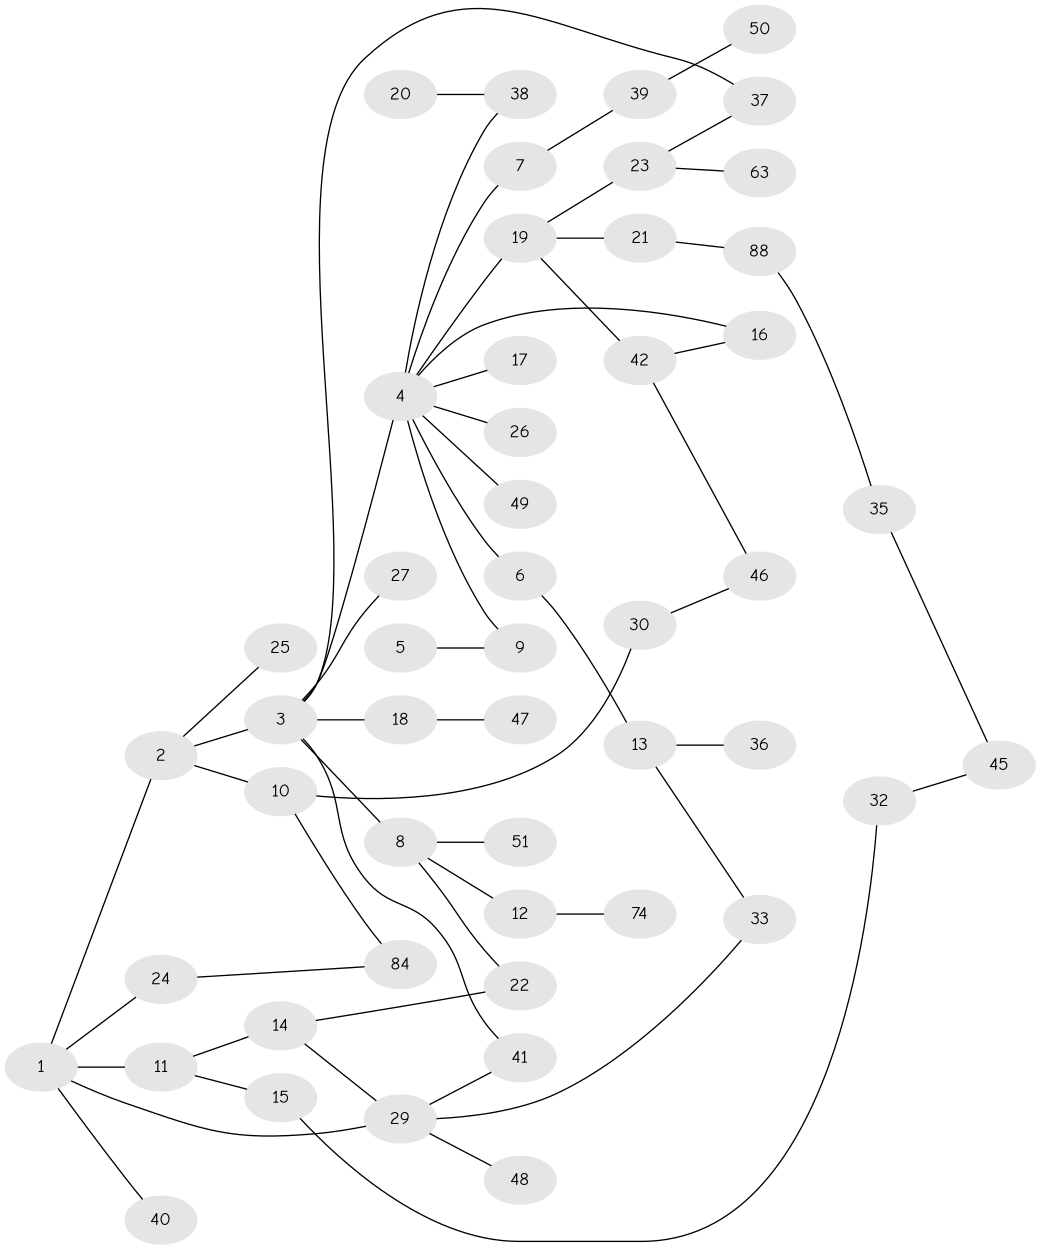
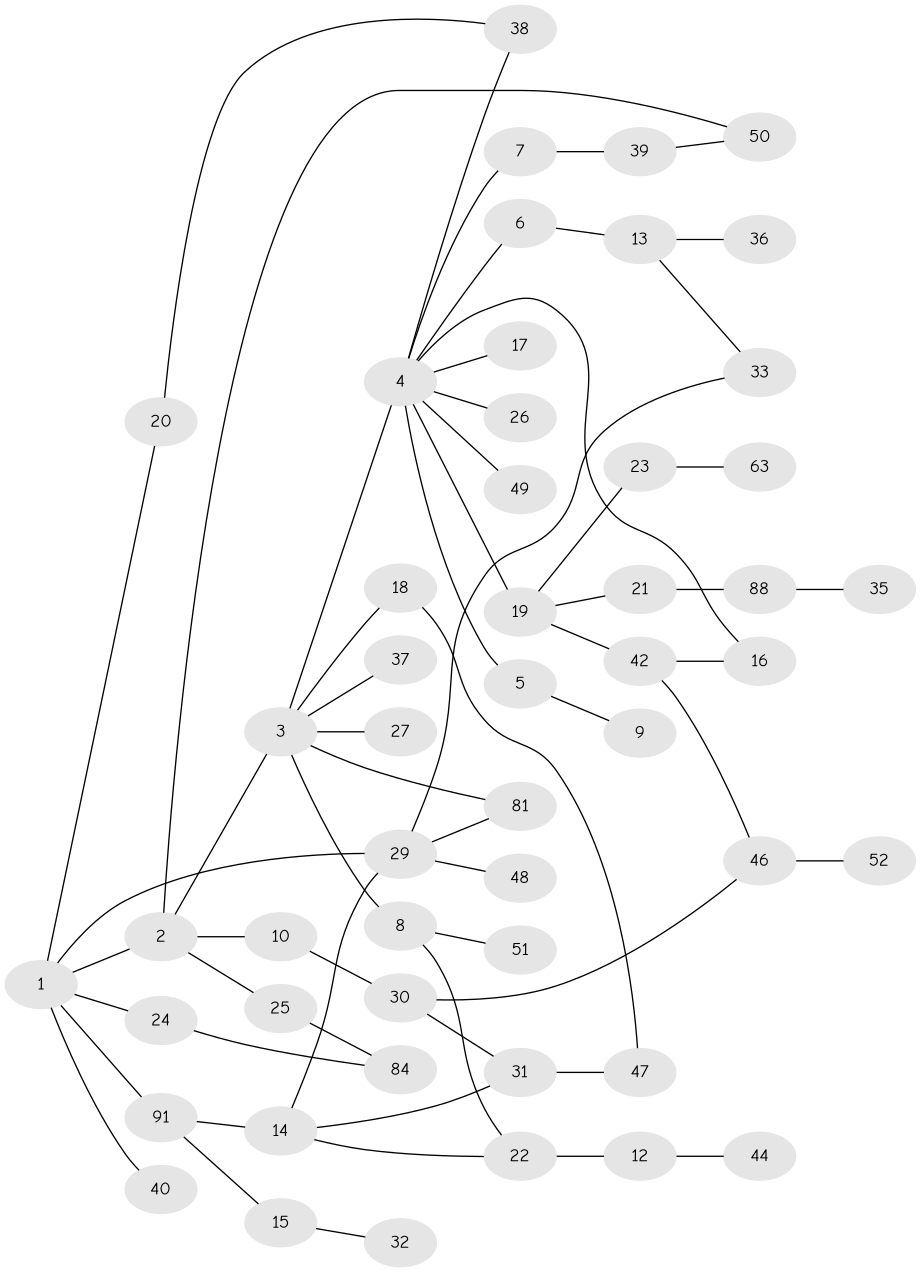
  graph {
    fontname="Comic Neue"
    rankdir=LR
    node [color=gray90 fontname="Comic Neue" style=filled]
    edge [fontname="Comic Neue"]
    1
    2
-   11
+   11 [label=91]
    20
    24
    29
    40
    3
    10
    25
    50
    14
    15
    38
    n15 [label=84]
-   41
+   41 [label=81]
    33
    48
    4
    8
    18
    27
    37
    30
    5
    6
    7
    16
    17
    19
    26
    49
    12
    22
    51
    47
    9
    13
    39
    21
    23
    42
    36
-   44 [label=74]
+   44
+   31
    46
    32
-   45
    n49 [label=88]
    n50 [label=63]
    35
+   52
    1 -- 2
    1 -- 11
+   1 -- 20
    1 -- 24
    1 -- 29
    1 -- 40
    2 -- 3
    2 -- 10
    2 -- 25
+   2 -- 50
    11 -- 14
    11 -- 15
    20 -- 38
    24 -- n15
    29 -- 41
    29 -- 33
    29 -- 48
    3 -- 41
    3 -- 4
    3 -- 8
    3 -- 18
    3 -- 27
    3 -- 37
-   10 -- n15
+   25 -- n15
    10 -- 30
    14 -- 29
    14 -- 22
+   14 -- 31
    15 -- 32
    4 -- 38
-   4 -- 9
+   4 -- 5
    4 -- 6
    4 -- 7
    4 -- 16
    4 -- 17
    4 -- 19
    4 -- 26
    4 -- 49
-   8 -- 12
+   22 -- 12
    8 -- 22
    8 -- 51
    18 -- 47
+   30 -- 31
    30 -- 46
    5 -- 9
    6 -- 13
    7 -- 39
    19 -- 21
    19 -- 23
    19 -- 42
    12 -- 44
    13 -- 33
    13 -- 36
    39 -- 50
    21 -- n49
-   23 -- 37
    23 -- n50
    42 -- 16
    42 -- 46
-   32 -- 45
+   31 -- 47
+   46 -- 52
    n49 -- 35
-   35 -- 45
  }
